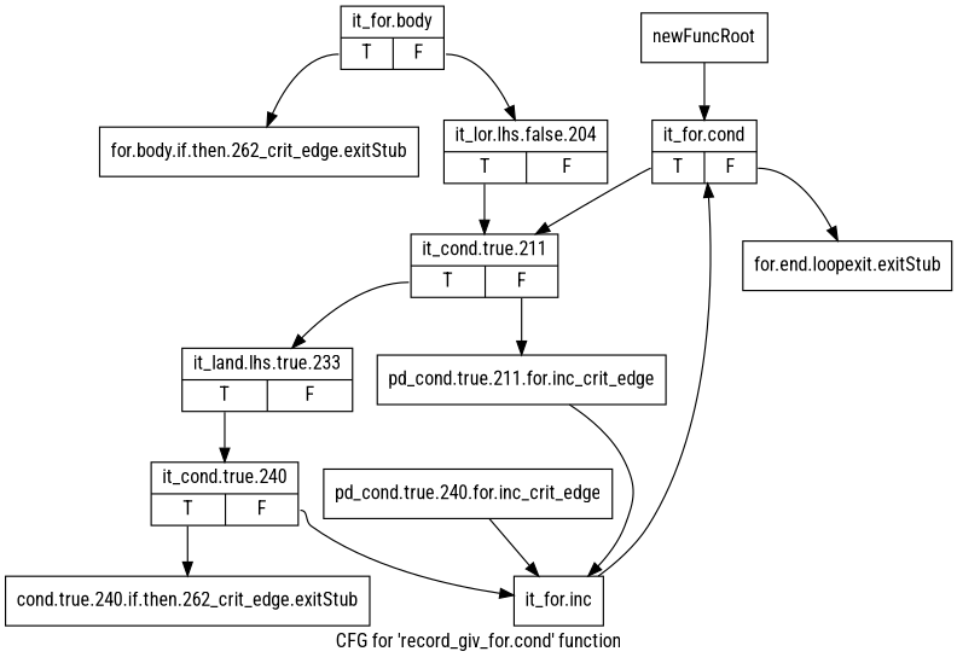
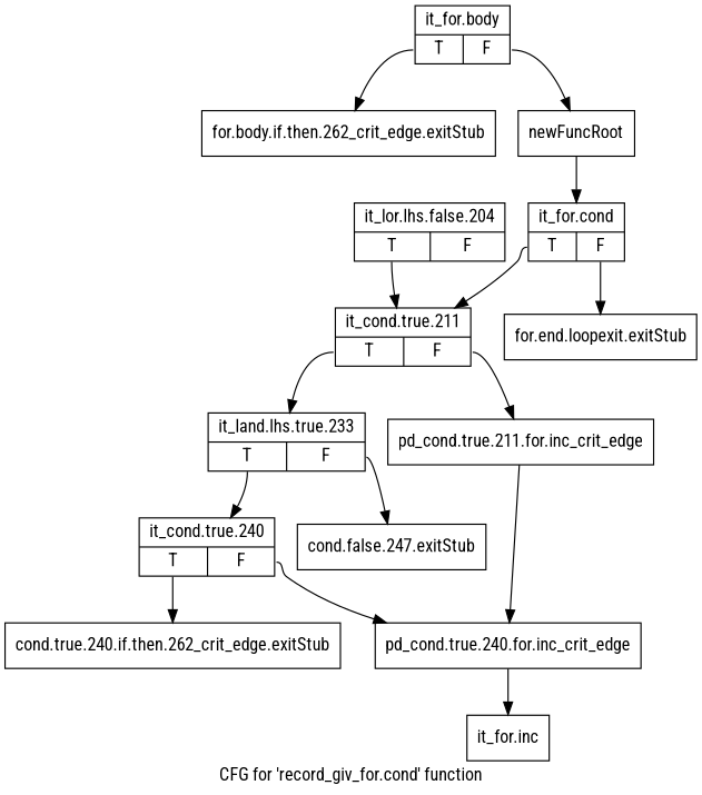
  digraph {
    fontname="Roboto Condensed"
    label="CFG for 'record_giv_for.cond' function"
    node [fontname="Roboto Condensed" shape=record]
    edge [fontname="Roboto Condensed" tailport=s1]
    n1 [label="{newFuncRoot}"]
    n2 [label="{it_for.cond|{<s0>T|<s1>F}}"]
    n3 [label="{for.end.loopexit.exitStub}"]
    n4 [label="{it_cond.true.211|{<s0>T|<s1>F}}"]
    n5 [label="{it_for.body|{<s0>T|<s1>F}}"]
    n6 [label="{for.body.if.then.262_crit_edge.exitStub}"]
    n7 [label="{it_lor.lhs.false.204|{<s0>T|<s1>F}}"]
+   n8 [label="{cond.false.247.exitStub}"]
    n9 [label="{cond.true.240.if.then.262_crit_edge.exitStub}"]
    n10 [label="{it_land.lhs.true.233|{<s0>T|<s1>F}}"]
    n11 [label="{pd_cond.true.211.for.inc_crit_edge}"]
    n12 [label="{it_cond.true.240|{<s0>T|<s1>F}}"]
    n13 [label="{it_for.inc}"]
    n14 [label="{pd_cond.true.240.for.inc_crit_edge}"]
    n1 -> n2
    n2 -> n3
    n2 -> n4 [tailport=s0]
    n4 -> n10 [tailport=s0]
    n4 -> n11
    n5 -> n6 [tailport=s0]
-   n5 -> n7
+   n5 -> n1
    n7 -> n4 [tailport=s0]
+   n10 -> n8
    n10 -> n12 [tailport=s0]
-   n11 -> n13
+   n11 -> n14
    n12 -> n9 [tailport=s0]
-   n12 -> n13
-   n13 -> n2
+   n12 -> n14
    n14 -> n13
  }
